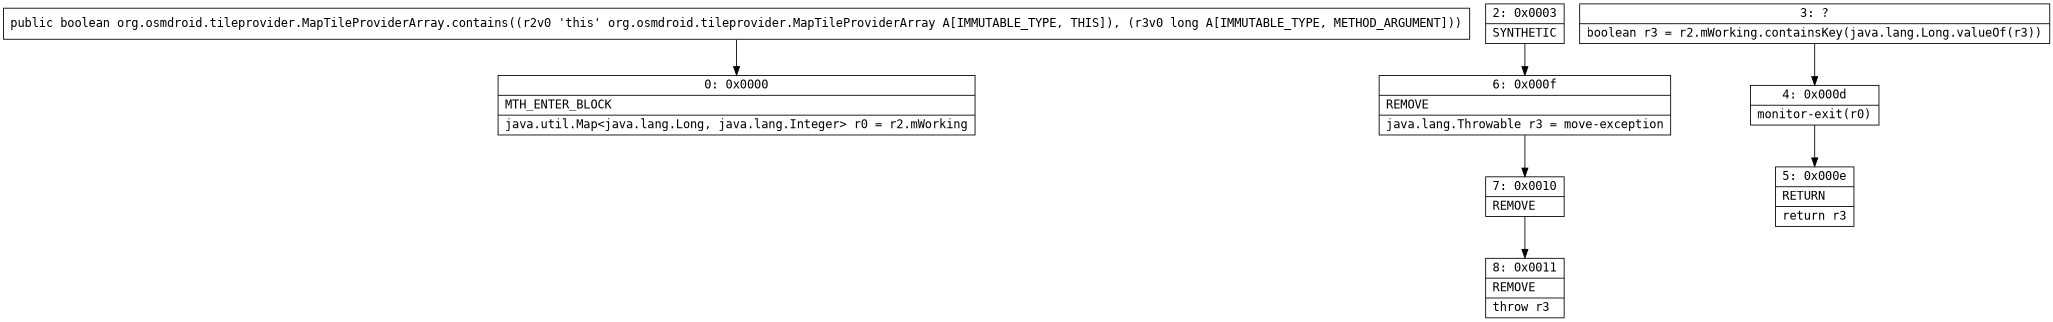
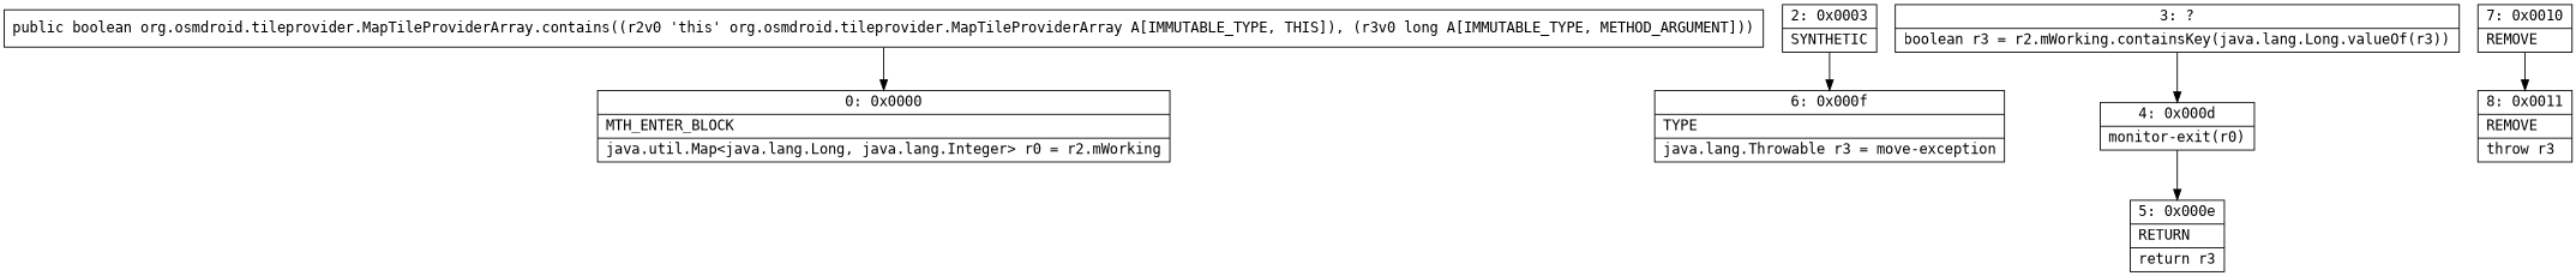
  digraph {
    fontname="DejaVu Sans Mono"
    node [fontname="DejaVu Sans Mono" shape=record]
    edge [fontname="DejaVu Sans Mono"]
    n1 [label="{0\:\ 0x0000|MTH_ENTER_BLOCK\l|java.util.Map\<java.lang.Long, java.lang.Integer\> r0 = r2.mWorking\l}"]
    n2 [label="{2\:\ 0x0003|SYNTHETIC\l}"]
-   n3 [label="{6\:\ 0x000f|REMOVE\l|java.lang.Throwable r3 = move\-exception\l}"]
+   n3 [label="{6\:\ 0x000f|TYPE\l|java.lang.Throwable r3 = move\-exception\l}"]
    n4 [label="{3\:\ ?|boolean r3 = r2.mWorking.containsKey(java.lang.Long.valueOf(r3))\l}"]
    n5 [label="{4\:\ 0x000d|monitor\-exit(r0)\l}"]
    n6 [label="{7\:\ 0x0010|REMOVE\l}"]
    n7 [label="{5\:\ 0x000e|RETURN\l|return r3\l}"]
    n8 [label="{8\:\ 0x0011|REMOVE\l|throw r3\l}"]
    n9 [label="{public boolean org.osmdroid.tileprovider.MapTileProviderArray.contains((r2v0 'this' org.osmdroid.tileprovider.MapTileProviderArray A[IMMUTABLE_TYPE, THIS]), (r3v0 long A[IMMUTABLE_TYPE, METHOD_ARGUMENT])) }"]
    n2 -> n3
-   n3 -> n6
    n4 -> n5
    n5 -> n7
    n6 -> n8
    n9 -> n1
  }
